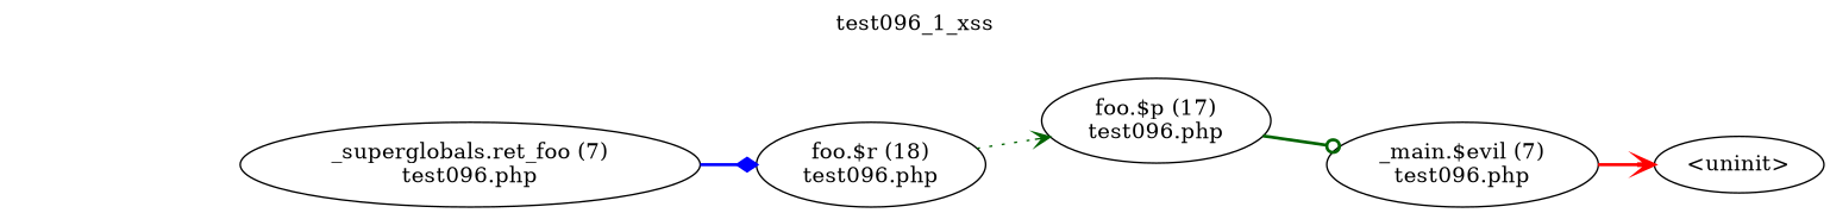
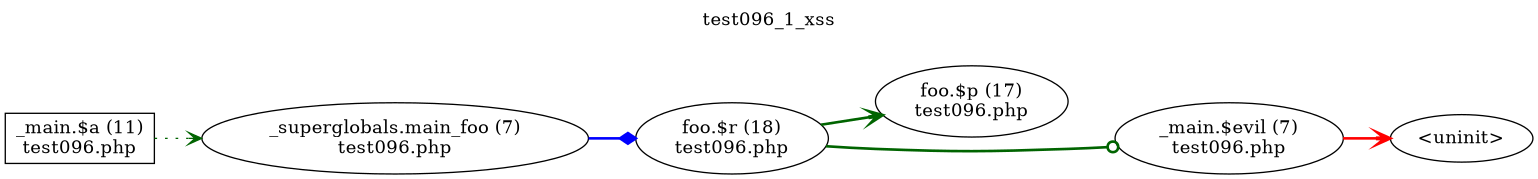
  digraph {
    label=test096_1_xss
    labelloc=t
    rankdir=LR
    node [shape=ellipse]
    edge [arrowhead=vee color=darkgreen style=bold]
-   n2 [label="_superglobals.ret_foo (7)\ntest096.php"]
+   n1 [label="_main.$a (11)\ntest096.php" shape=box]
+   n2 [label="_superglobals.main_foo (7)\ntest096.php"]
    n3 [label="foo.$r (18)\ntest096.php"]
    n4 [label="foo.$p (17)\ntest096.php"]
    n5 [label="_main.$evil (7)\ntest096.php"]
    n6 [label="<uninit>"]
+   n1 -> n2 [style=dotted]
    n2 -> n3 [arrowhead=diamond color=blue]
-   n3 -> n4 [style=dotted]
-   n4 -> n5 [arrowhead=odot]
+   n3 -> n4
+   n3 -> n5 [arrowhead=odot]
    n5 -> n6 [color=red]
  }
